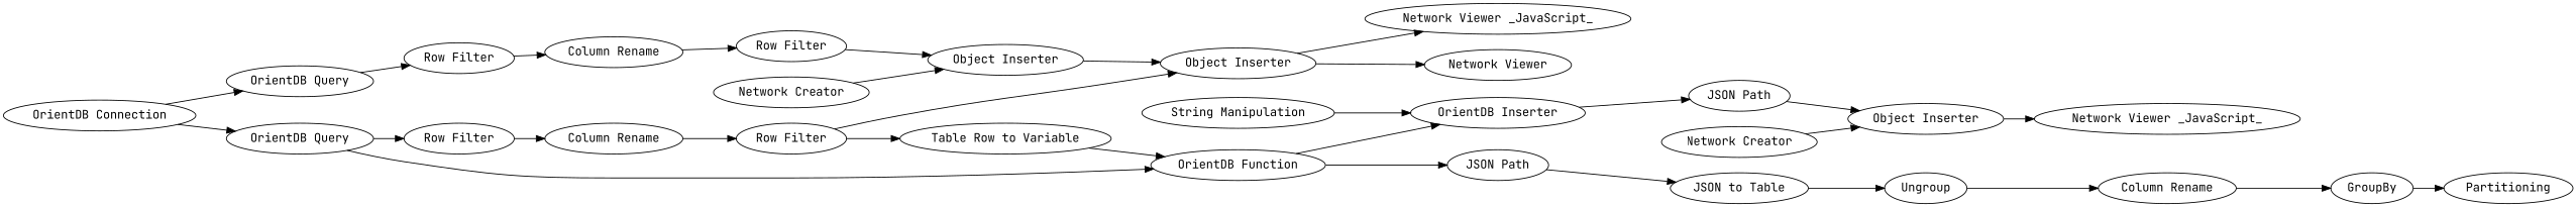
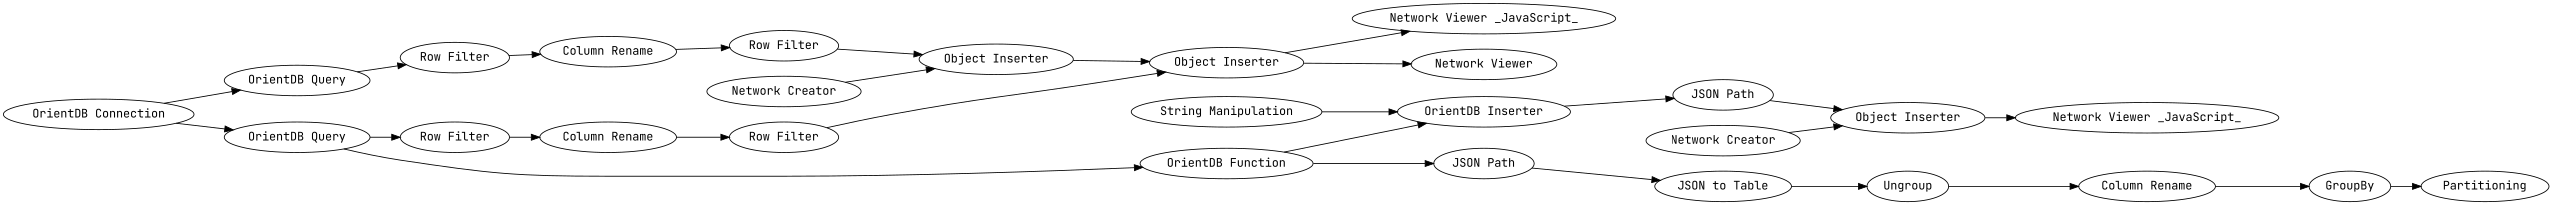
  digraph {
    fontname="JetBrains Mono"
    rankdir=LR
    node [fontname="JetBrains Mono"]
    edge [fontname="JetBrains Mono"]
    n1 [label="OrientDB Connection"]
    n2 [label="OrientDB Query"]
    n3 [label="OrientDB Query"]
    n4 [label="Row Filter"]
    n5 [label="Row Filter"]
    n6 [label="OrientDB Function"]
    n7 [label="Network Creator"]
    n8 [label="Object Inserter"]
    n9 [label="Object Inserter"]
    n10 [label="Network Viewer _JavaScript_"]
    n11 [label="Network Viewer"]
    n12 [label="Column Rename"]
    n13 [label="Row Filter"]
    n14 [label="Column Rename"]
    n15 [label="OrientDB Inserter"]
    n16 [label="JSON Path"]
    n17 [label="Row Filter"]
-   n18 [label="Table Row to Variable"]
    n19 [label="JSON Path"]
    n20 [label="JSON to Table"]
    n21 [label="Object Inserter"]
    n22 [label="String Manipulation"]
    n23 [label=Ungroup]
    n24 [label="Column Rename"]
    n25 [label=GroupBy]
    n26 [label=Partitioning]
    n27 [label="Network Viewer _JavaScript_"]
    n28 [label="Network Creator"]
    n1 -> n2
    n1 -> n3
    n2 -> n4
    n3 -> n5
    n3 -> n6
    n4 -> n12
    n5 -> n14
    n6 -> n15
    n6 -> n16
    n7 -> n8
    n8 -> n9
    n9 -> n10
    n9 -> n11
    n12 -> n13
    n13 -> n8
    n14 -> n17
    n15 -> n19
    n16 -> n20
    n17 -> n9
-   n17 -> n18
-   n18 -> n6
    n19 -> n21
    n20 -> n23
    n21 -> n27
    n22 -> n15
    n23 -> n24
    n24 -> n25
    n25 -> n26
    n28 -> n21
  }
